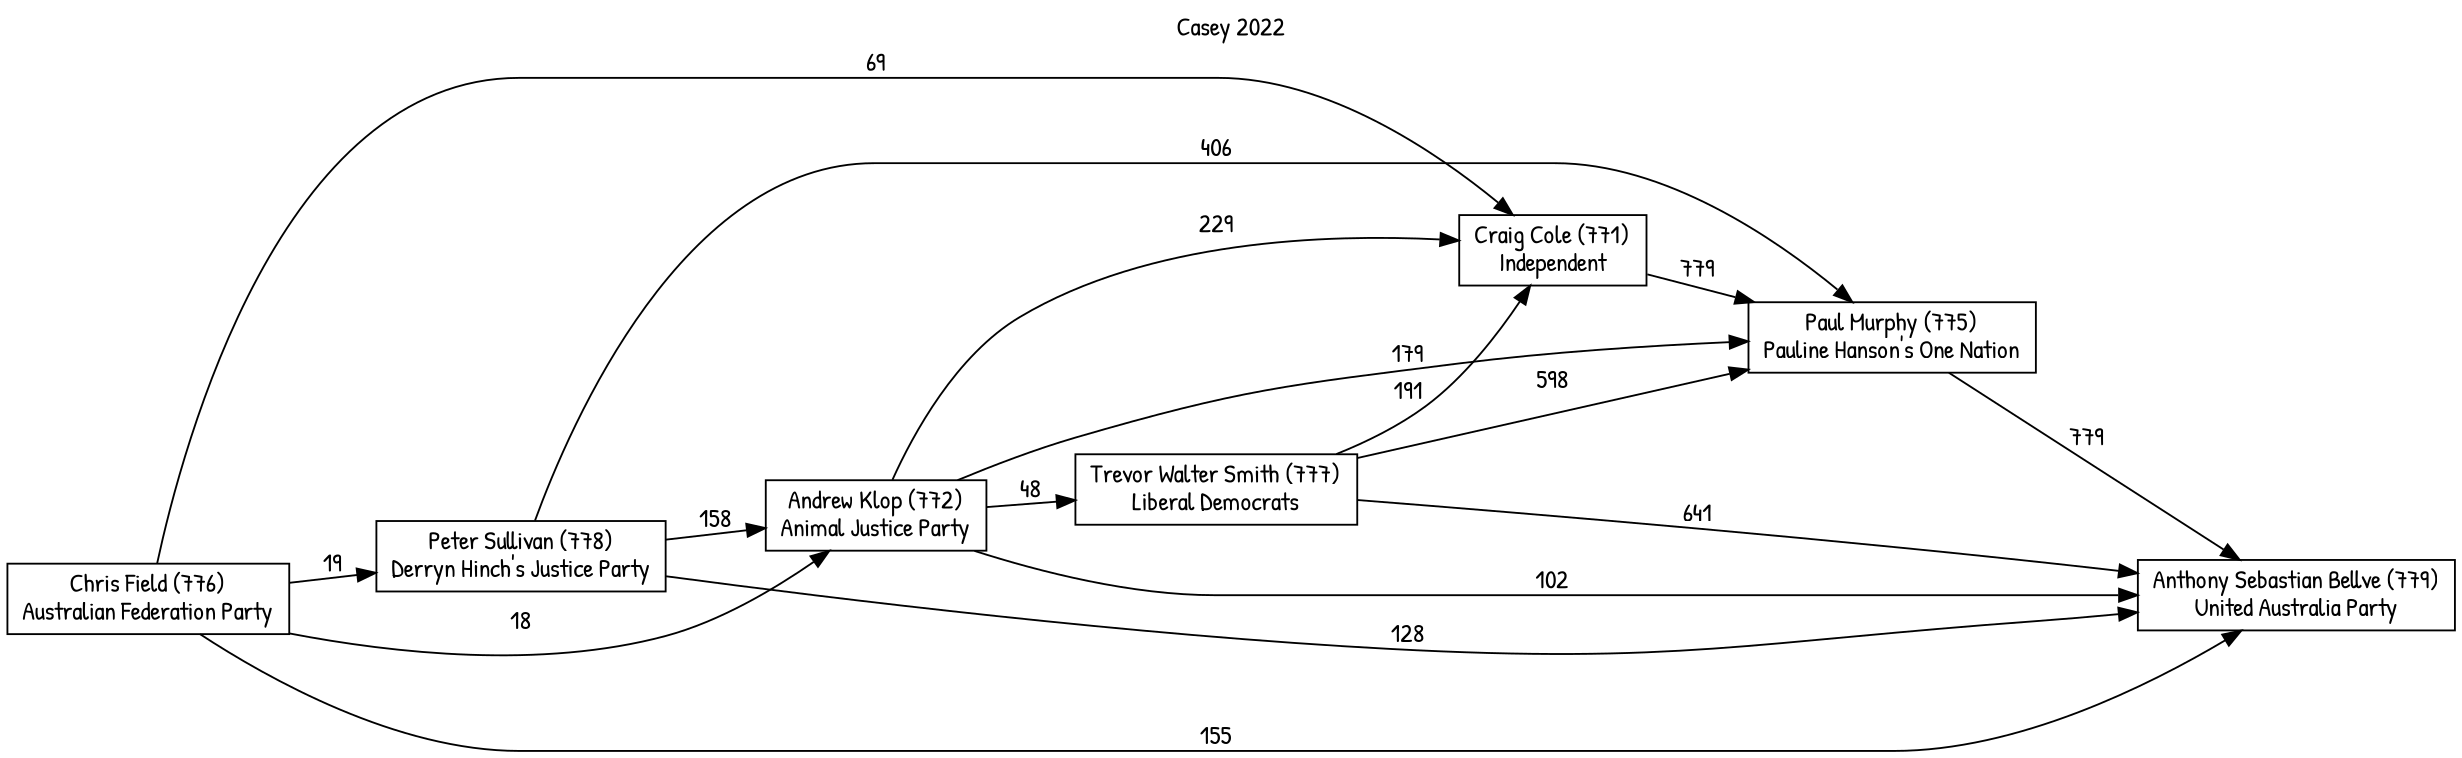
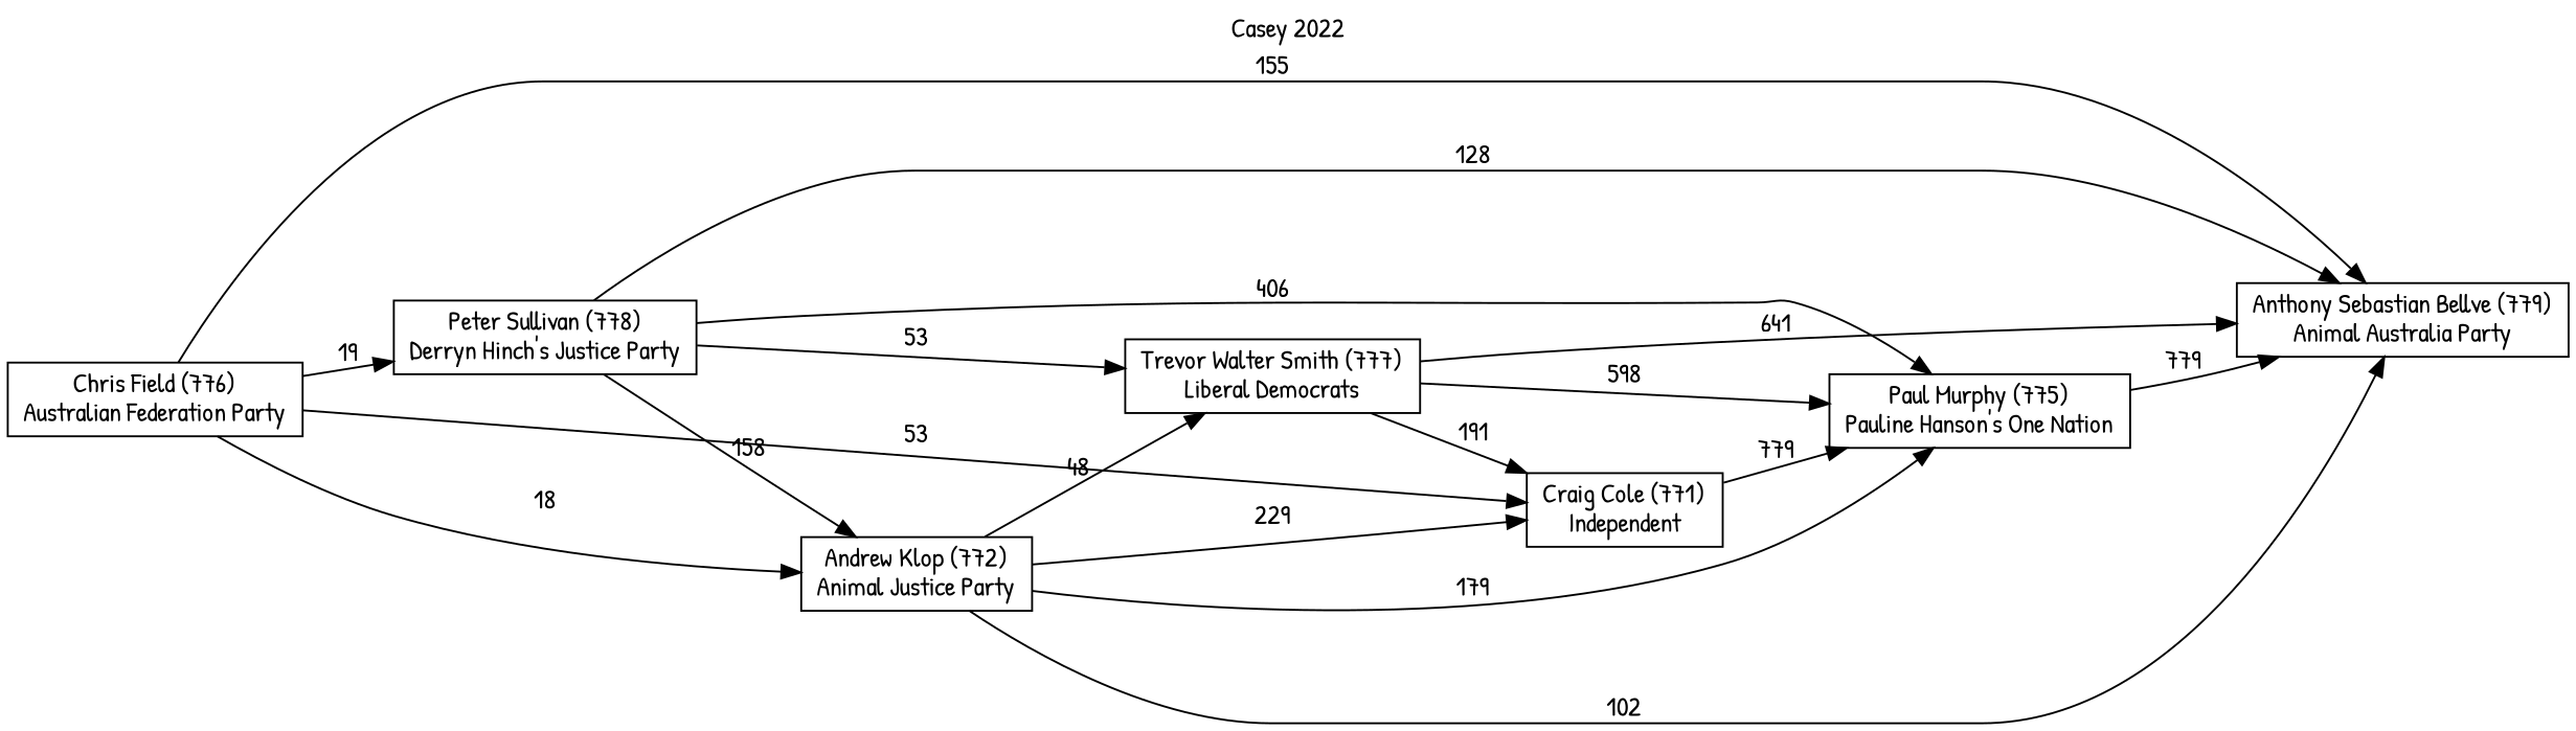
  digraph {
    fontname="Patrick Hand"
    label="Casey 2022"
    labelloc=t
    mclimit=2
    rankdir=LR
    node [fontname="Patrick Hand" shape=box]
    edge [fontname="Patrick Hand"]
-   n1 [label="Anthony Sebastian Bellve (779)\nUnited Australia Party"]
+   n1 [label="Anthony Sebastian Bellve (779)\nAnimal Australia Party"]
    n2 [label="Paul Murphy (775)\nPauline Hanson's One Nation"]
    n3 [label="Craig Cole (771)\nIndependent"]
    n4 [label="Trevor Walter Smith (777)\nLiberal Democrats"]
    n5 [label="Andrew Klop (772)\nAnimal Justice Party"]
    n6 [label="Peter Sullivan (778)\nDerryn Hinch's Justice Party"]
    n7 [label="Chris Field (776)\nAustralian Federation Party"]
    n2 -> n1 [label=779]
    n3 -> n2 [label=779]
    n4 -> n1 [label=641]
    n4 -> n2 [label=598]
    n4 -> n3 [label=191]
    n5 -> n1 [label=102]
    n5 -> n2 [label=179]
    n5 -> n3 [label=229]
    n5 -> n4 [label=48]
    n6 -> n1 [label=128]
    n6 -> n2 [label=406]
+   n6 -> n4 [label=53]
    n6 -> n5 [label=158]
    n7 -> n1 [label=155]
-   n7 -> n3 [label=69]
+   n7 -> n3 [label=53]
    n7 -> n5 [label=18]
    n7 -> n6 [label=19]
  }
